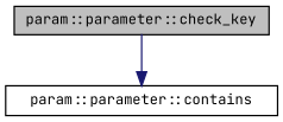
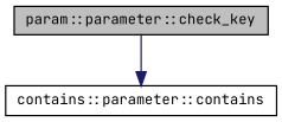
  digraph {
    rankdir=TB
    fontname="JetBrains Mono"
    node [color=black fontname="JetBrains Mono" fontsize=10 shape=record style=filled]
    n1 [fillcolor=grey75 fontcolor=black height=0.2 label="param::parameter::check_key" width=0.4]
-   n2 [fillcolor=white height=0.2 label="param::parameter::contains" width=0.4]
+   n2 [fillcolor=white height=0.2 label="contains::parameter::contains" width=0.4]
    n1 -> n2 [color=midnightblue fontname="JetBrains Mono" fontsize=10 labelfontname=Helvetica labelfontsize=10 style=solid]
  }
